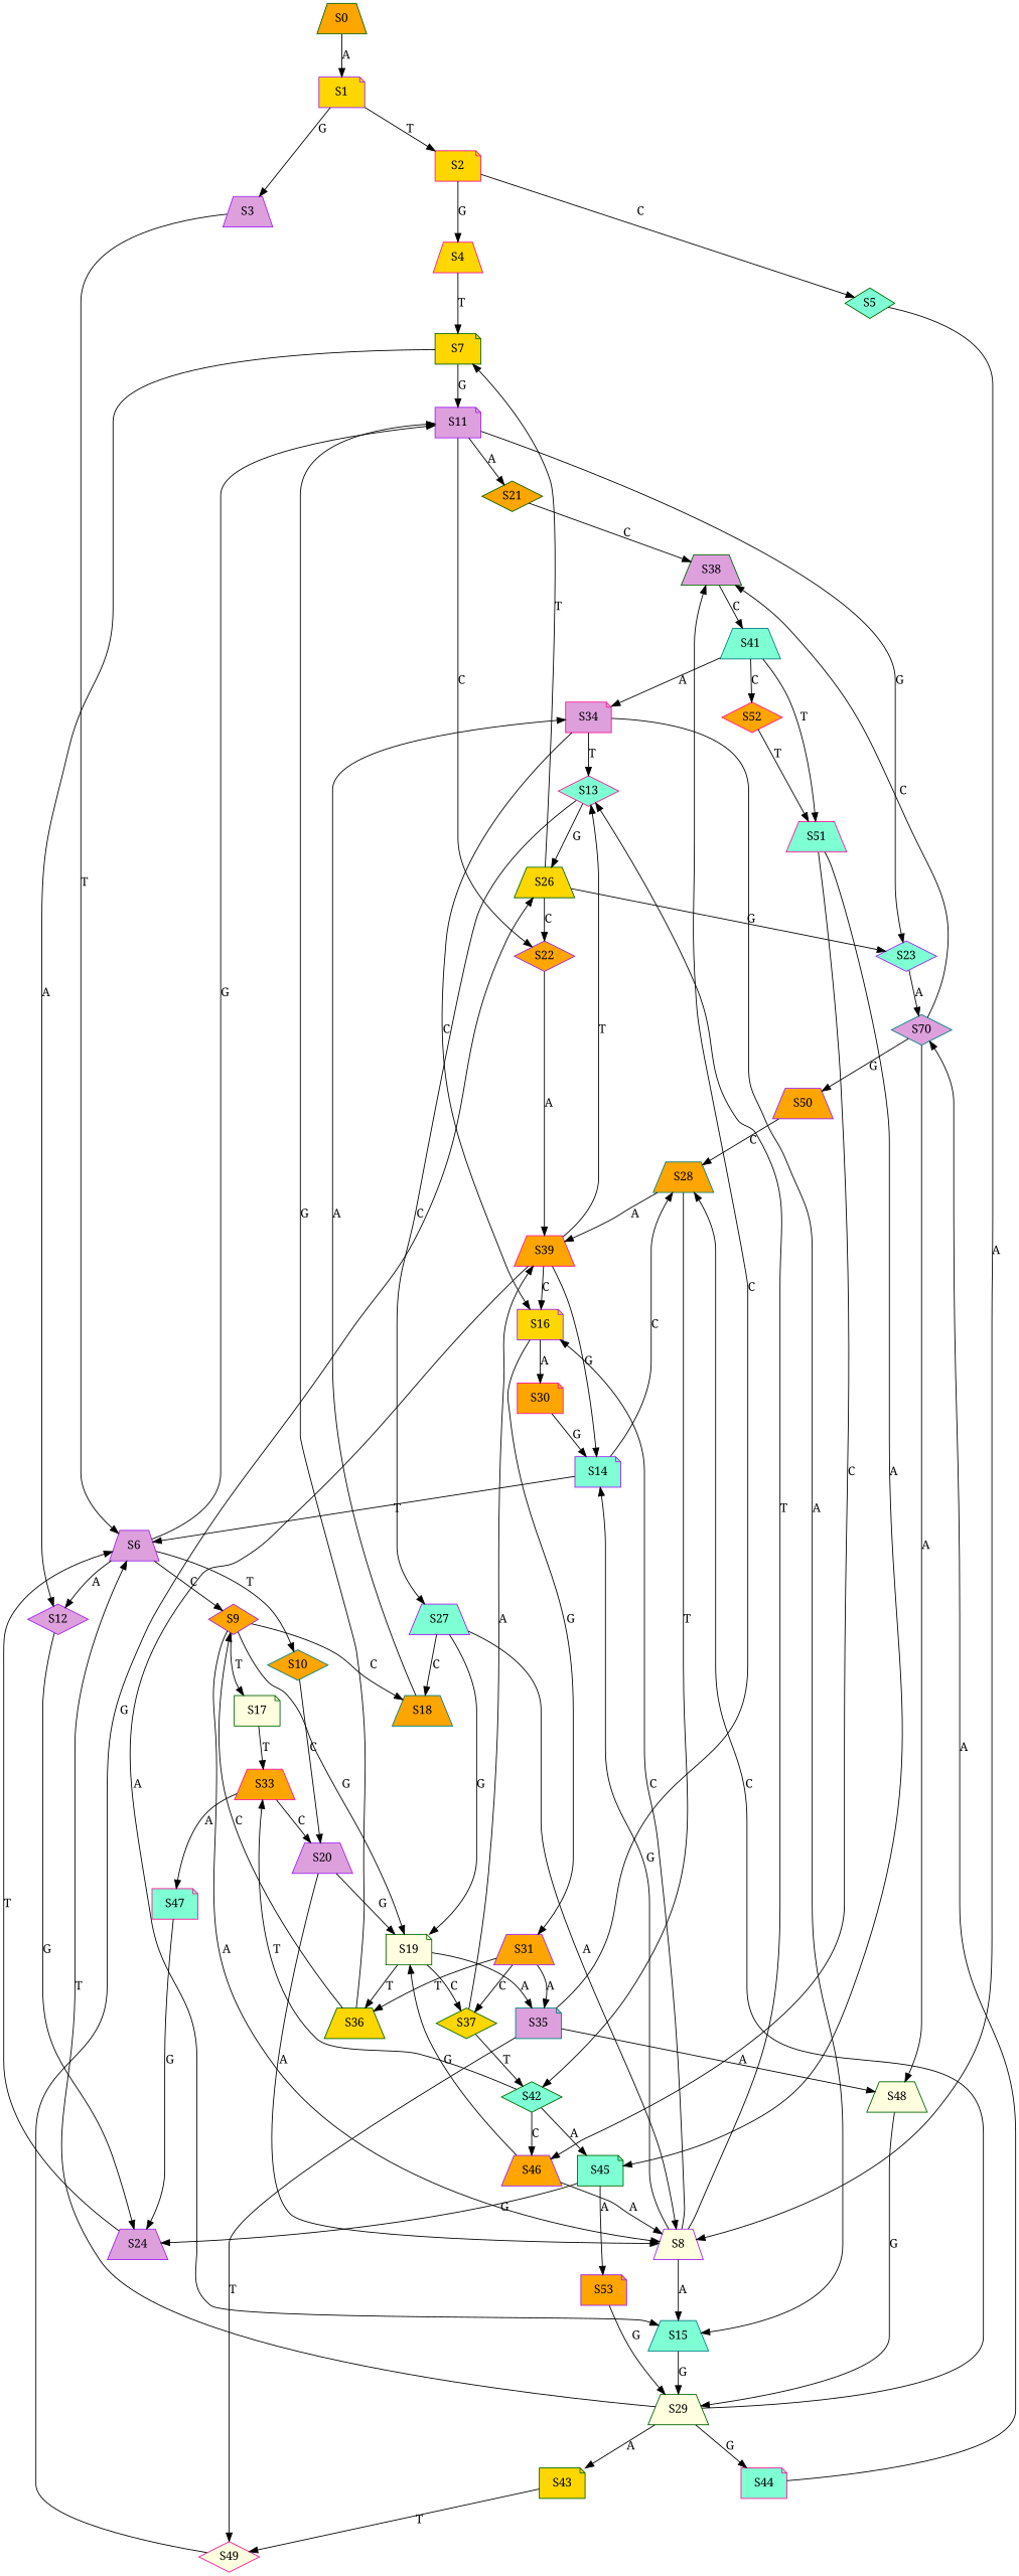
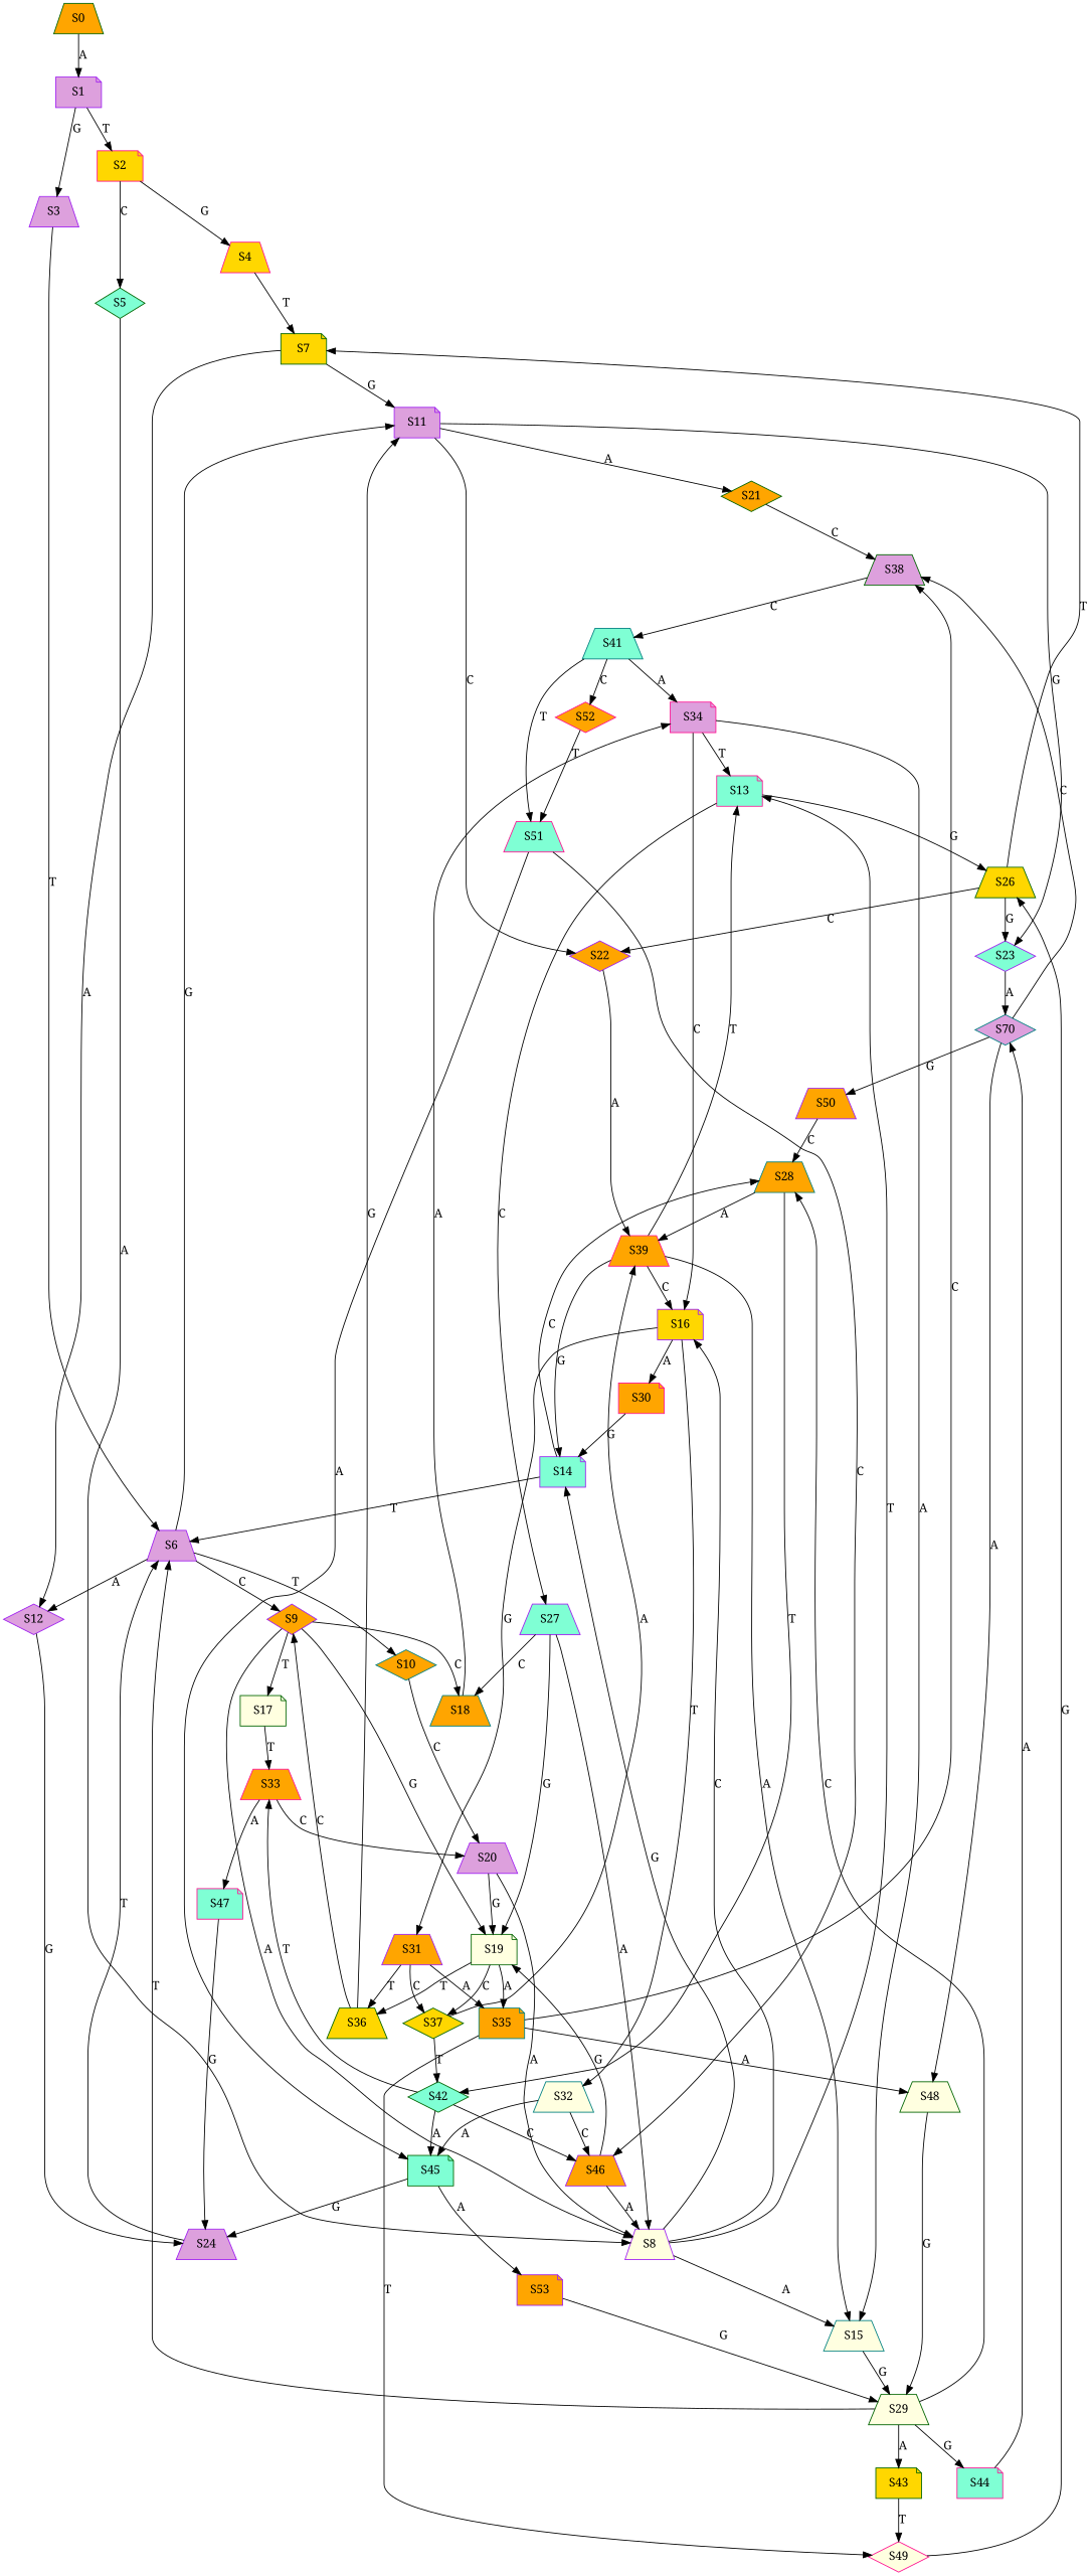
  strict digraph {
    fontname="Noto Serif"
    node [color=purple fillcolor=orange fontname="Noto Serif" shape=trapezium style=filled]
    edge [fontname="Noto Serif"]
    S0 [color=darkgreen]
-   S1 [fillcolor=gold shape=note]
+   S1 [fillcolor=plum shape=note]
    S2 [color=deeppink fillcolor=gold shape=note]
    S3 [fillcolor=plum]
    S4 [color=deeppink fillcolor=gold]
    S5 [color=darkgreen fillcolor=aquamarine shape=diamond]
    S6 [fillcolor=plum]
    S7 [color=darkgreen fillcolor=gold shape=note]
    S8 [fillcolor=lightyellow]
    S9 [shape=diamond]
    S10 [color=teal shape=diamond]
    S11 [fillcolor=plum shape=note]
    S12 [fillcolor=plum shape=diamond]
-   S13 [color=deeppink fillcolor=aquamarine shape=diamond]
+   S13 [color=deeppink fillcolor=aquamarine shape=note]
    S14 [fillcolor=aquamarine shape=note]
-   S15 [color=teal fillcolor=aquamarine]
+   S15 [color=teal fillcolor=lightyellow]
    S16 [fillcolor=gold shape=note]
    S17 [color=darkgreen fillcolor=lightyellow shape=note]
    S18 [color=teal]
    S19 [color=darkgreen fillcolor=lightyellow shape=note]
    S20 [fillcolor=plum]
    S21 [color=darkgreen shape=diamond]
    S22 [shape=diamond]
    S23 [fillcolor=aquamarine shape=diamond]
    S24 [fillcolor=plum]
    S26 [color=darkgreen fillcolor=gold]
    S27 [fillcolor=aquamarine]
    S28 [color=teal]
    S29 [color=darkgreen fillcolor=lightyellow]
    S30 [color=deeppink shape=note]
    S31
+   S32 [color=teal fillcolor=lightyellow]
    S33 [color=deeppink]
    S34 [color=deeppink fillcolor=plum shape=note]
-   S35 [color=teal fillcolor=plum shape=note]
+   S35 [color=teal shape=note]
    S36 [color=darkgreen fillcolor=gold]
    S37 [color=darkgreen fillcolor=gold shape=diamond]
    S38 [color=darkgreen fillcolor=plum]
    S39 [color=deeppink]
    n40 [color=teal fillcolor=plum label=S70 shape=diamond]
    S42 [color=darkgreen fillcolor=aquamarine shape=diamond]
    S43 [color=darkgreen fillcolor=gold shape=note]
    S44 [color=deeppink fillcolor=aquamarine shape=note]
    S45 [color=darkgreen fillcolor=aquamarine shape=note]
    S46
    S47 [color=deeppink fillcolor=aquamarine shape=note]
    S48 [color=darkgreen fillcolor=lightyellow]
    S49 [color=deeppink fillcolor=lightyellow shape=diamond]
    S41 [color=teal fillcolor=aquamarine]
    S50
    S51 [color=deeppink fillcolor=aquamarine]
    S52 [color=deeppink shape=diamond]
    S53 [shape=note]
    S0 -> S1 [label=A]
    S1 -> S2 [label=T]
    S1 -> S3 [label=G]
    S2 -> S4 [label=G]
    S2 -> S5 [label=C]
    S3 -> S6 [label=T]
    S4 -> S7 [label=T]
    S5 -> S8 [label=A]
    S6 -> S9 [label=C]
    S6 -> S10 [label=T]
    S6 -> S11 [label=G]
    S6 -> S12 [label=A]
    S7 -> S11 [label=G]
    S7 -> S12 [label=A]
    S8 -> S13 [label=T]
    S8 -> S14 [label=G]
    S8 -> S15 [label=A]
    S8 -> S16 [label=C]
    S9 -> S8 [label=A]
    S9 -> S17 [label=T]
    S9 -> S18 [label=C]
    S9 -> S19 [label=G]
    S10 -> S20 [label=C]
    S11 -> S21 [label=A]
    S11 -> S22 [label=C]
    S11 -> S23 [label=G]
    S12 -> S24 [label=G]
    S13 -> S26 [label=G]
    S13 -> S27 [label=C]
    S14 -> S6 [label=T]
    S14 -> S28 [label=C]
    S15 -> S29 [label=G]
    S16 -> S30 [label=A]
    S16 -> S31 [label=G]
+   S16 -> S32 [label=T]
    S17 -> S33 [label=T]
    S18 -> S34 [label=A]
    S19 -> S35 [label=A]
    S19 -> S36 [label=T]
    S19 -> S37 [label=C]
    S20 -> S8 [label=A]
    S20 -> S19 [label=G]
    S21 -> S38 [label=C]
    S22 -> S39 [label=A]
    S23 -> n40 [label=A]
    S24 -> S6 [label=T]
    S26 -> S7 [label=T]
    S26 -> S22 [label=C]
    S26 -> S23 [label=G]
    S27 -> S8 [label=A]
    S27 -> S18 [label=C]
    S27 -> S19 [label=G]
    S28 -> S39 [label=A]
    S28 -> S42 [label=T]
    S29 -> S6 [label=T]
    S29 -> S28 [label=C]
    S29 -> S43 [label=A]
    S29 -> S44 [label=G]
    S30 -> S14 [label=G]
    S31 -> S35 [label=A]
    S31 -> S36 [label=T]
    S31 -> S37 [label=C]
+   S32 -> S45 [label=A]
+   S32 -> S46 [label=C]
    S33 -> S20 [label=C]
    S33 -> S47 [label=A]
    S34 -> S13 [label=T]
    S34 -> S15 [label=A]
    S34 -> S16 [label=C]
    S35 -> S38 [label=C]
    S35 -> S48 [label=A]
    S35 -> S49 [label=T]
    S36 -> S9 [label=C]
    S36 -> S11 [label=G]
    S37 -> S39 [label=A]
    S37 -> S42 [label=T]
    S38 -> S41 [label=C]
    S39 -> S13 [label=T]
    S39 -> S14 [label=G]
    S39 -> S15 [label=A]
    S39 -> S16 [label=C]
    n40 -> S38 [label=C]
    n40 -> S48 [label=A]
    n40 -> S50 [label=G]
    S42 -> S33 [label=T]
    S42 -> S45 [label=A]
    S42 -> S46 [label=C]
    S43 -> S49 [label=T]
    S44 -> n40 [label=A]
    S45 -> S24 [label=G]
    S45 -> S53 [label=A]
    S46 -> S8 [label=A]
    S46 -> S19 [label=G]
    S47 -> S24 [label=G]
    S48 -> S29 [label=G]
    S49 -> S26 [label=G]
    S41 -> S34 [label=A]
    S41 -> S51 [label=T]
    S41 -> S52 [label=C]
    S50 -> S28 [label=C]
    S51 -> S45 [label=A]
    S51 -> S46 [label=C]
    S52 -> S51 [label=T]
    S53 -> S29 [label=G]
  }
